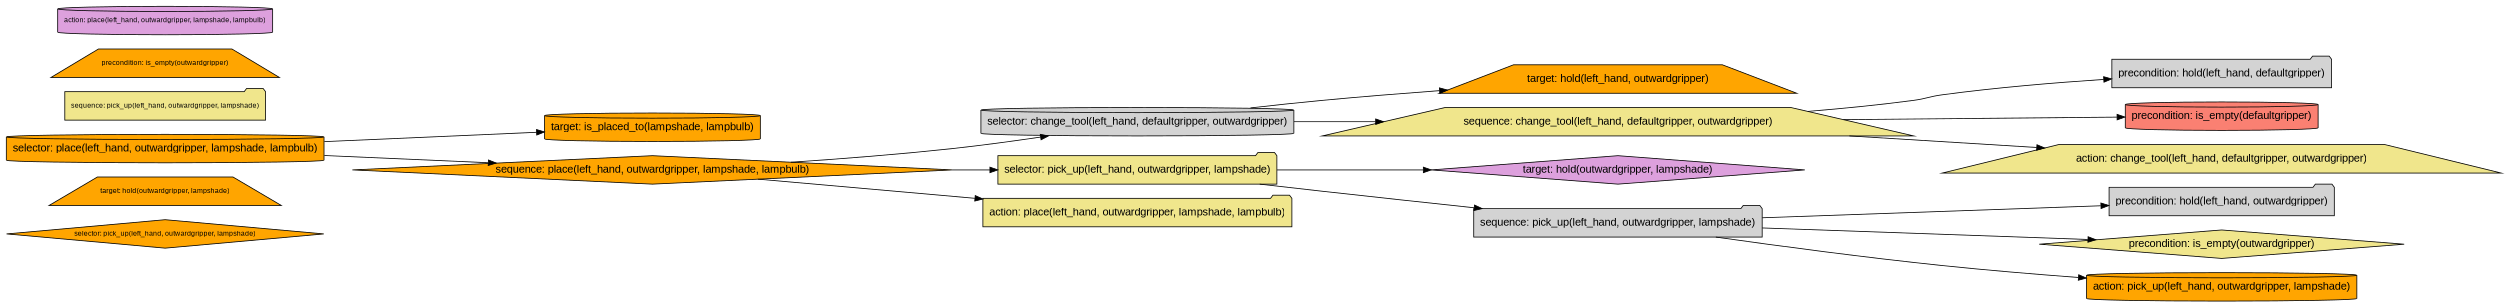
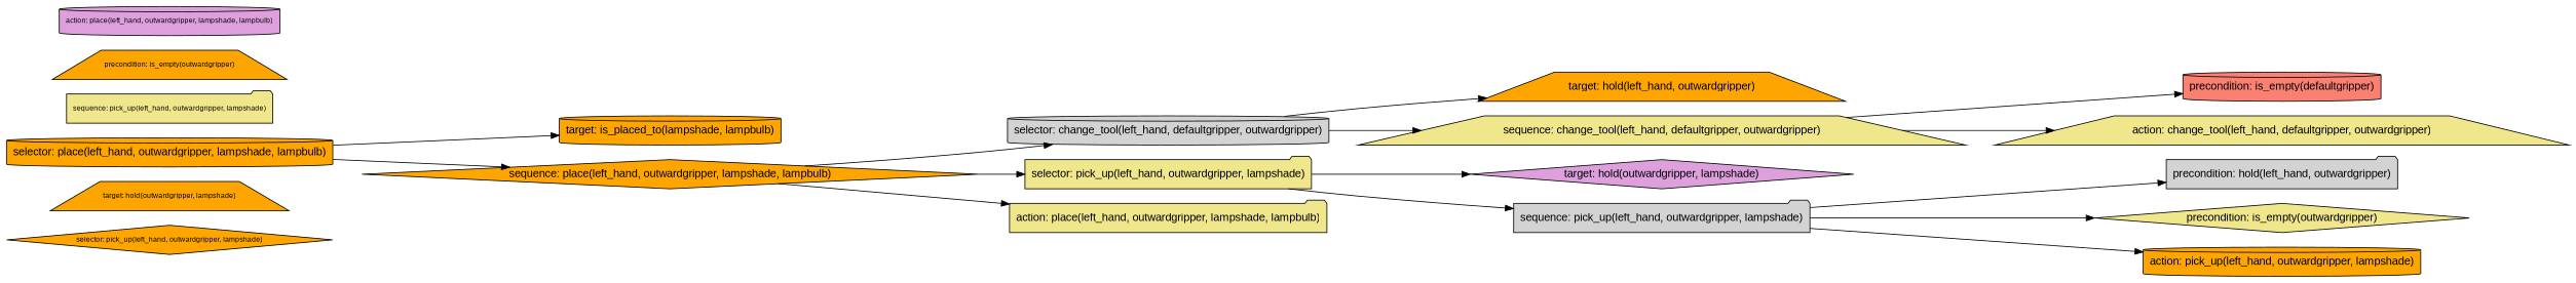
  digraph {
    fontname="Liberation Sans"
    ordering=out
    rankdir=LR
    node [fillcolor=orange fontname="Liberation Sans" shape=cylinder style=filled]
    edge [fontname="Liberation Sans"]
    n1 [fontcolor=black fontsize=9 label="selector: pick_up(left_hand, outwardgripper, lampshade)" shape=diamond]
    n2 [fontcolor=black fontsize=9 label="target: hold(outwardgripper, lampshade)" shape=trapezium]
    "selector: place(left_hand, outwardgripper, lampshade, lampbulb)"
    "target: is_placed_to(lampshade, lampbulb)"
    "sequence: place(left_hand, outwardgripper, lampshade, lampbulb)" [shape=diamond]
    "selector: change_tool(left_hand, defaultgripper, outwardgripper)" [fillcolor=lightgrey]
    "selector: pick_up(left_hand, outwardgripper, lampshade)" [fillcolor=khaki shape=folder]
    "action: place(left_hand, outwardgripper, lampshade, lampbulb)" [fillcolor=khaki shape=folder]
    n9 [fillcolor=khaki fontcolor=black fontsize=9 label="sequence: pick_up(left_hand, outwardgripper, lampshade)" shape=folder]
    "target: hold(left_hand, outwardgripper)" [shape=trapezium]
    "sequence: change_tool(left_hand, defaultgripper, outwardgripper)" [fillcolor=khaki shape=trapezium]
    "target: hold(outwardgripper, lampshade)" [fillcolor=plum shape=diamond]
    "sequence: pick_up(left_hand, outwardgripper, lampshade)" [fillcolor=lightgrey shape=folder]
-   "precondition: hold(left_hand, defaultgripper)" [fillcolor=lightgrey shape=folder]
    "precondition: is_empty(defaultgripper)" [fillcolor=salmon]
    "action: change_tool(left_hand, defaultgripper, outwardgripper)" [fillcolor=khaki shape=trapezium]
    n17 [fontcolor=black fontsize=9 label="precondition: is_empty(outwardgripper)" shape=trapezium]
    n18 [fillcolor=plum fontcolor=black fontsize=9 label="action: place(left_hand, outwardgripper, lampshade, lampbulb)"]
    "precondition: hold(left_hand, outwardgripper)" [fillcolor=lightgrey shape=folder]
    "precondition: is_empty(outwardgripper)" [fillcolor=khaki shape=diamond]
    "action: pick_up(left_hand, outwardgripper, lampshade)"
    "selector: place(left_hand, outwardgripper, lampshade, lampbulb)" -> "target: is_placed_to(lampshade, lampbulb)"
    "selector: place(left_hand, outwardgripper, lampshade, lampbulb)" -> "sequence: place(left_hand, outwardgripper, lampshade, lampbulb)"
    "sequence: place(left_hand, outwardgripper, lampshade, lampbulb)" -> "selector: change_tool(left_hand, defaultgripper, outwardgripper)"
    "sequence: place(left_hand, outwardgripper, lampshade, lampbulb)" -> "selector: pick_up(left_hand, outwardgripper, lampshade)"
    "sequence: place(left_hand, outwardgripper, lampshade, lampbulb)" -> "action: place(left_hand, outwardgripper, lampshade, lampbulb)"
    "selector: change_tool(left_hand, defaultgripper, outwardgripper)" -> "target: hold(left_hand, outwardgripper)"
    "selector: change_tool(left_hand, defaultgripper, outwardgripper)" -> "sequence: change_tool(left_hand, defaultgripper, outwardgripper)"
    "selector: pick_up(left_hand, outwardgripper, lampshade)" -> "target: hold(outwardgripper, lampshade)"
    "selector: pick_up(left_hand, outwardgripper, lampshade)" -> "sequence: pick_up(left_hand, outwardgripper, lampshade)"
-   "sequence: change_tool(left_hand, defaultgripper, outwardgripper)" -> "precondition: hold(left_hand, defaultgripper)"
    "sequence: change_tool(left_hand, defaultgripper, outwardgripper)" -> "precondition: is_empty(defaultgripper)"
    "sequence: change_tool(left_hand, defaultgripper, outwardgripper)" -> "action: change_tool(left_hand, defaultgripper, outwardgripper)"
    "sequence: pick_up(left_hand, outwardgripper, lampshade)" -> "precondition: hold(left_hand, outwardgripper)"
    "sequence: pick_up(left_hand, outwardgripper, lampshade)" -> "precondition: is_empty(outwardgripper)"
    "sequence: pick_up(left_hand, outwardgripper, lampshade)" -> "action: pick_up(left_hand, outwardgripper, lampshade)"
  }
